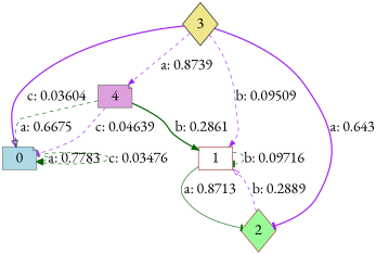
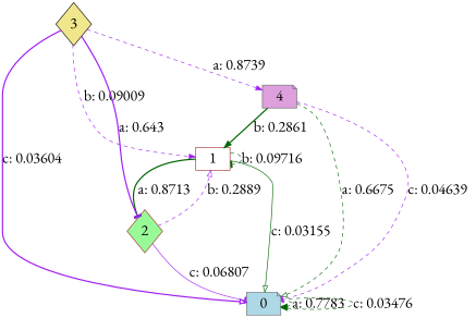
  digraph {
    fontname="EB Garamond"
    node [color=gray40 fontname="EB Garamond" fontsize=24 shape=note style=filled]
    edge [arrowhead=normal color=darkgreen fontname="EB Garamond" fontsize=24 style=dashed]
    0 [fillcolor=lightblue]
    1 [color=brown fillcolor=white shape=box]
    2 [color=brown fillcolor=palegreen shape=diamond]
    3 [color=black fillcolor=khaki shape=diamond]
    4 [fillcolor=plum]
    0 -> 0 [label="a: 0.7783   "]
    0 -> 0 [label="c: 0.03476  "]
+   1 -> 0 [arrowhead=onormal label="c: 0.03155  " style=solid]
    1 -> 1 [arrowhead=tee label="b: 0.09716  "]
-   1 -> 2 [arrowhead=tee label="a: 0.8713   " style=solid]
+   1 -> 2 [arrowhead=tee label="a: 0.8713   " style=bold]
+   2 -> 0 [arrowhead=tee color=purple label="c: 0.06807  " style=solid]
    2 -> 1 [arrowhead=onormal color=purple label="b: 0.2889   "]
    3 -> 0 [arrowhead=onormal color=purple label="c: 0.03604  " style=bold]
-   3 -> 1 [color=purple label="b: 0.09509  "]
+   3 -> 1 [color=purple label="b: 0.09009  "]
    3 -> 2 [arrowhead=tee color=purple label="a: 0.643    " style=bold]
    3 -> 4 [color=purple label="a: 0.8739   "]
    4 -> 0 [arrowhead=onormal label="a: 0.6675   "]
    4 -> 0 [arrowhead=tee color=purple label="c: 0.04639  "]
    4 -> 1 [label="b: 0.2861   " style=bold]
  }
